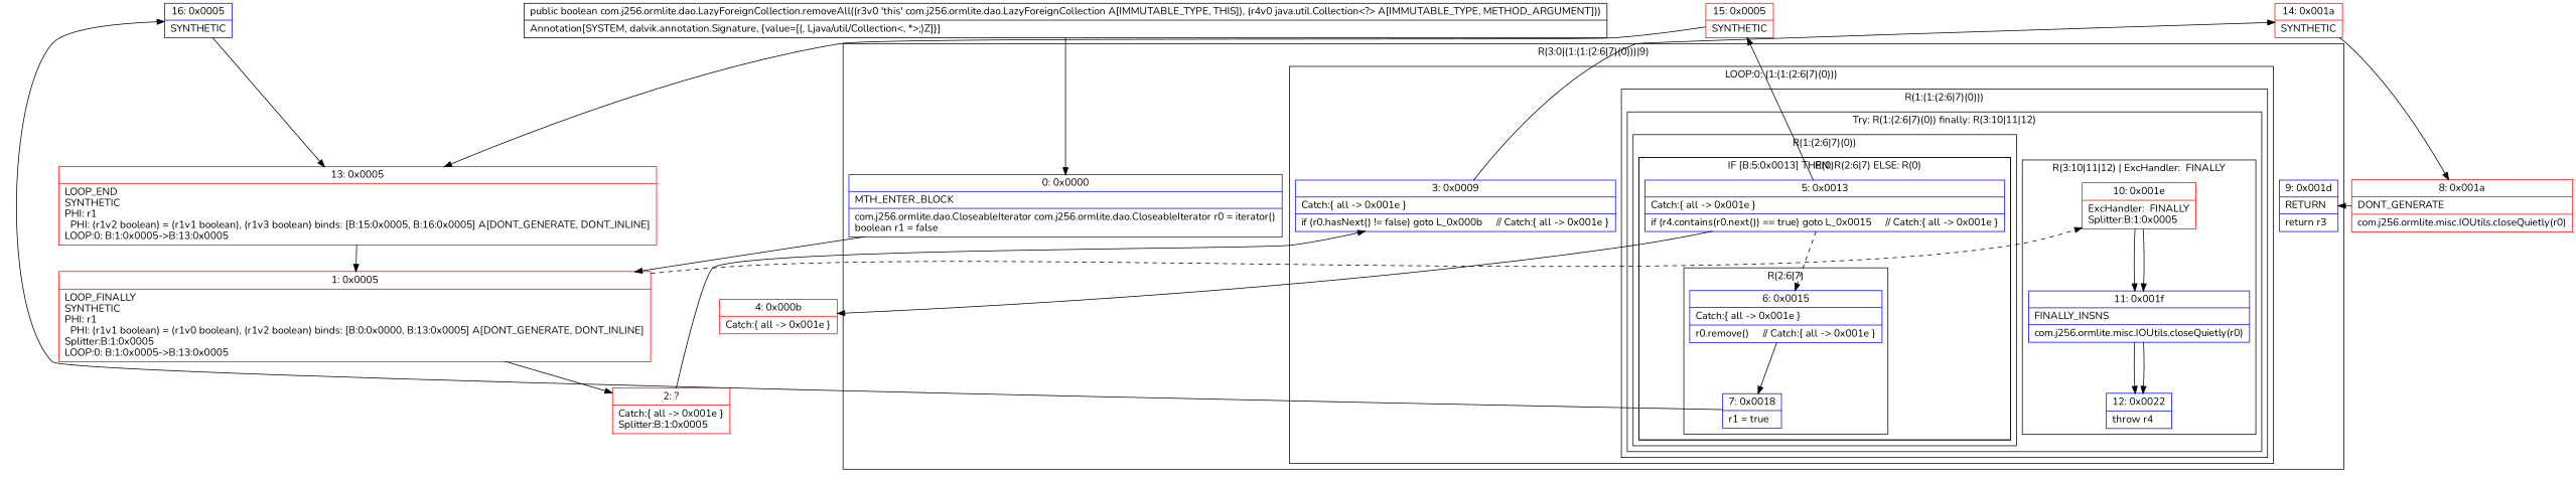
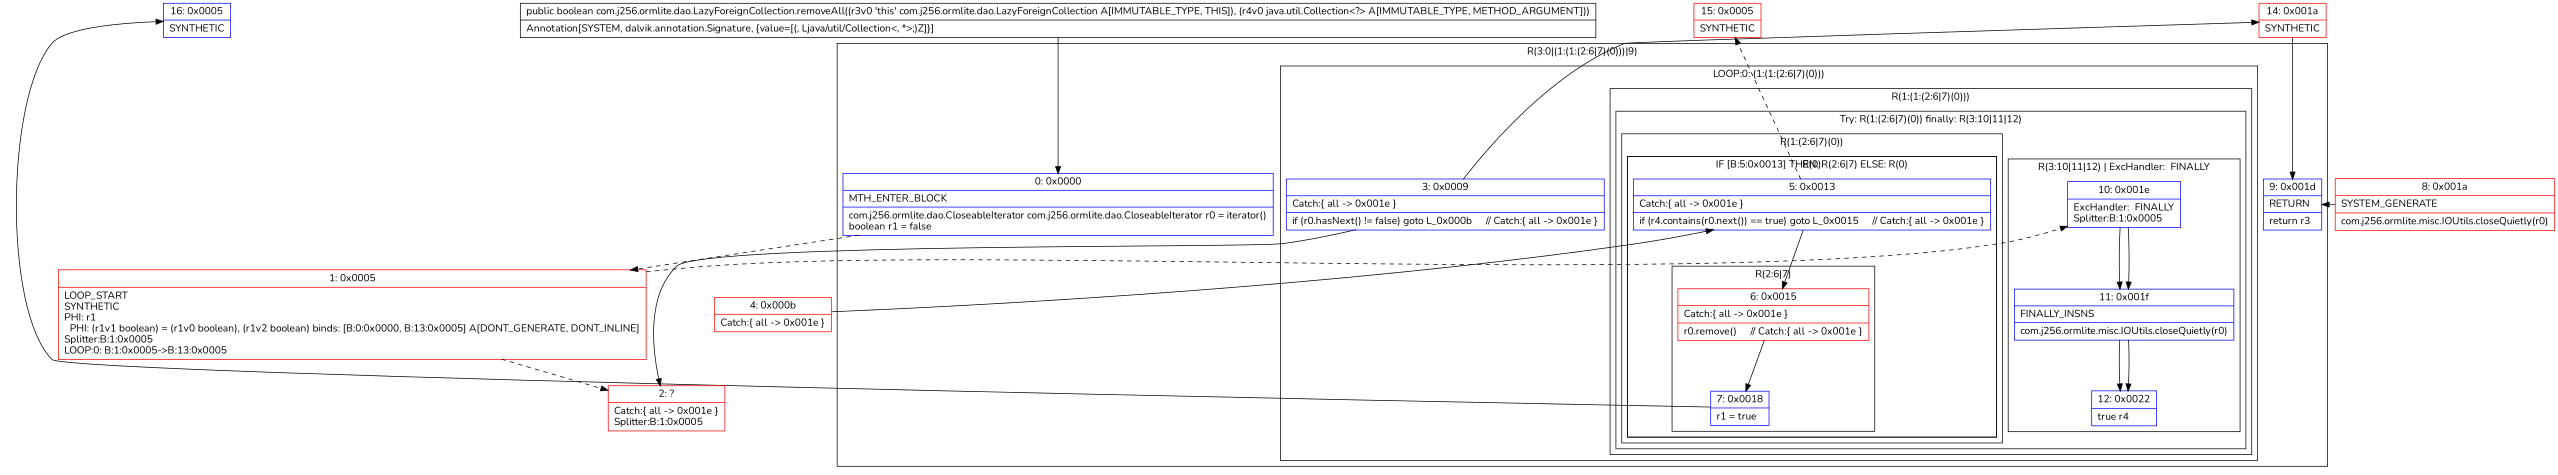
  digraph {
    fontname=Nunito
    node [color=blue fontname=Nunito shape=record]
    edge [fontname=Nunito]
-   n1 [label="{6\:\ 0x0015|Catch:\{ all \-\> 0x001e \}\l|r0.remove()     \/\/ Catch:\{ all \-\> 0x001e \}\l}"]
+   n1 [color=red label="{6\:\ 0x0015|Catch:\{ all \-\> 0x001e \}\l|r0.remove()     \/\/ Catch:\{ all \-\> 0x001e \}\l}"]
    n2 [label="{7\:\ 0x0018|r1 = true\l}"]
    n3 [label="{5\:\ 0x0013|Catch:\{ all \-\> 0x001e \}\l|if (r4.contains(r0.next()) == true) goto L_0x0015     \/\/ Catch:\{ all \-\> 0x001e \}\l}"]
-   n4 [color=red label="{10\:\ 0x001e|ExcHandler:  FINALLY\lSplitter:B:1:0x0005\l}"]
+   n4 [label="{10\:\ 0x001e|ExcHandler:  FINALLY\lSplitter:B:1:0x0005\l}"]
    n5 [label="{11\:\ 0x001f|FINALLY_INSNS\l|com.j256.ormlite.misc.IOUtils.closeQuietly(r0)\l}"]
-   n6 [label="{12\:\ 0x0022|throw r4\l}"]
+   n6 [label="{12\:\ 0x0022|true r4\l}"]
    n7 [label="{3\:\ 0x0009|Catch:\{ all \-\> 0x001e \}\l|if (r0.hasNext() != false) goto L_0x000b     \/\/ Catch:\{ all \-\> 0x001e \}\l}"]
    n8 [label="{0\:\ 0x0000|MTH_ENTER_BLOCK\l|com.j256.ormlite.dao.CloseableIterator com.j256.ormlite.dao.CloseableIterator r0 = iterator()\lboolean r1 = false\l}"]
    n9 [label="{9\:\ 0x001d|RETURN\l|return r3\l}"]
    n10 [label="{16\:\ 0x0005|SYNTHETIC\l}"]
    n11 [color=red label="{15\:\ 0x0005|SYNTHETIC\l}"]
    n12 [color=red label="{14\:\ 0x001a|SYNTHETIC\l}"]
-   n13 [color=red label="{1\:\ 0x0005|LOOP_FINALLY\lSYNTHETIC\lPHI: r1 \l  PHI: (r1v1 boolean) = (r1v0 boolean), (r1v2 boolean) binds: [B:0:0x0000, B:13:0x0005] A[DONT_GENERATE, DONT_INLINE]\lSplitter:B:1:0x0005\lLOOP:0: B:1:0x0005\-\>B:13:0x0005\l}"]
+   n13 [color=red label="{1\:\ 0x0005|LOOP_START\lSYNTHETIC\lPHI: r1 \l  PHI: (r1v1 boolean) = (r1v0 boolean), (r1v2 boolean) binds: [B:0:0x0000, B:13:0x0005] A[DONT_GENERATE, DONT_INLINE]\lSplitter:B:1:0x0005\lLOOP:0: B:1:0x0005\-\>B:13:0x0005\l}"]
    n14 [color=red label="{2\:\ ?|Catch:\{ all \-\> 0x001e \}\lSplitter:B:1:0x0005\l}"]
    n15 [color=red label="{4\:\ 0x000b|Catch:\{ all \-\> 0x001e \}\l}"]
-   n16 [color=red label="{8\:\ 0x001a|DONT_GENERATE\l|com.j256.ormlite.misc.IOUtils.closeQuietly(r0)\l}"]
-   n17 [color=red label="{13\:\ 0x0005|LOOP_END\lSYNTHETIC\lPHI: r1 \l  PHI: (r1v2 boolean) = (r1v1 boolean), (r1v3 boolean) binds: [B:15:0x0005, B:16:0x0005] A[DONT_GENERATE, DONT_INLINE]\lLOOP:0: B:1:0x0005\-\>B:13:0x0005\l}"]
+   n16 [color=red label="{8\:\ 0x001a|SYSTEM_GENERATE\l|com.j256.ormlite.misc.IOUtils.closeQuietly(r0)\l}"]
    n18 [label="{public boolean com.j256.ormlite.dao.LazyForeignCollection.removeAll((r3v0 'this' com.j256.ormlite.dao.LazyForeignCollection A[IMMUTABLE_TYPE, THIS]), (r4v0 java.util.Collection\<?\> A[IMMUTABLE_TYPE, METHOD_ARGUMENT]))  | Annotation[SYSTEM, dalvik.annotation.Signature, \{value=[(, Ljava\/util\/Collection\<, *\>;)Z]\}]\l}" color=""]
    subgraph cluster_1 {
      label="R(3:0|(1:(1:(2:6|7)(0)))|9)"
      n8
      n9
      subgraph cluster_2 {
        label="LOOP:0: (1:(1:(2:6|7)(0)))"
        n7
        subgraph cluster_3 {
          label="R(1:(1:(2:6|7)(0)))"
          subgraph cluster_4 {
            label="Try: R(1:(2:6|7)(0)) finally: R(3:10|11|12)"
            subgraph cluster_5 {
              label="R(1:(2:6|7)(0))"
              subgraph cluster_6 {
                label="IF [B:5:0x0013] THEN: R(2:6|7) ELSE: R(0)"
                n3
                subgraph cluster_7 {
                  label="R(2:6|7)"
                  n1
                  n2
                }
                subgraph cluster_8 {
                  label="R(0)"
                }
              }
            }
            subgraph cluster_9 {
              label="R(3:10|11|12) | ExcHandler:  FINALLY\l"
              n4
              n5
              n6
            }
          }
        }
      }
    }
    subgraph cluster_10 {
      label="R(3:10|11|12) | ExcHandler:  FINALLY\l"
    }
    n1 -> n2
    n2 -> n10
-   n3 -> n1 [style=dashed]
-   n3 -> n11 [style=solid]
+   n3 -> n1
+   n3 -> n11 [style=dashed]
    n4 -> n5
    n4 -> n5
    n5 -> n6
    n5 -> n6
    n7 -> n12 [style=solid]
-   n8 -> n13
-   n10 -> n17
-   n11 -> n17
-   n12 -> n16
+   n8 -> n13 [style=dashed]
+   n12 -> n9
    n13 -> n4 [style=dashed]
-   n13 -> n14
-   n14 -> n7
-   n3 -> n15
+   n13 -> n14 [style=dashed]
+   n7 -> n14
+   n15 -> n3
    n16 -> n9
-   n17 -> n13
    n18 -> n8
  }
